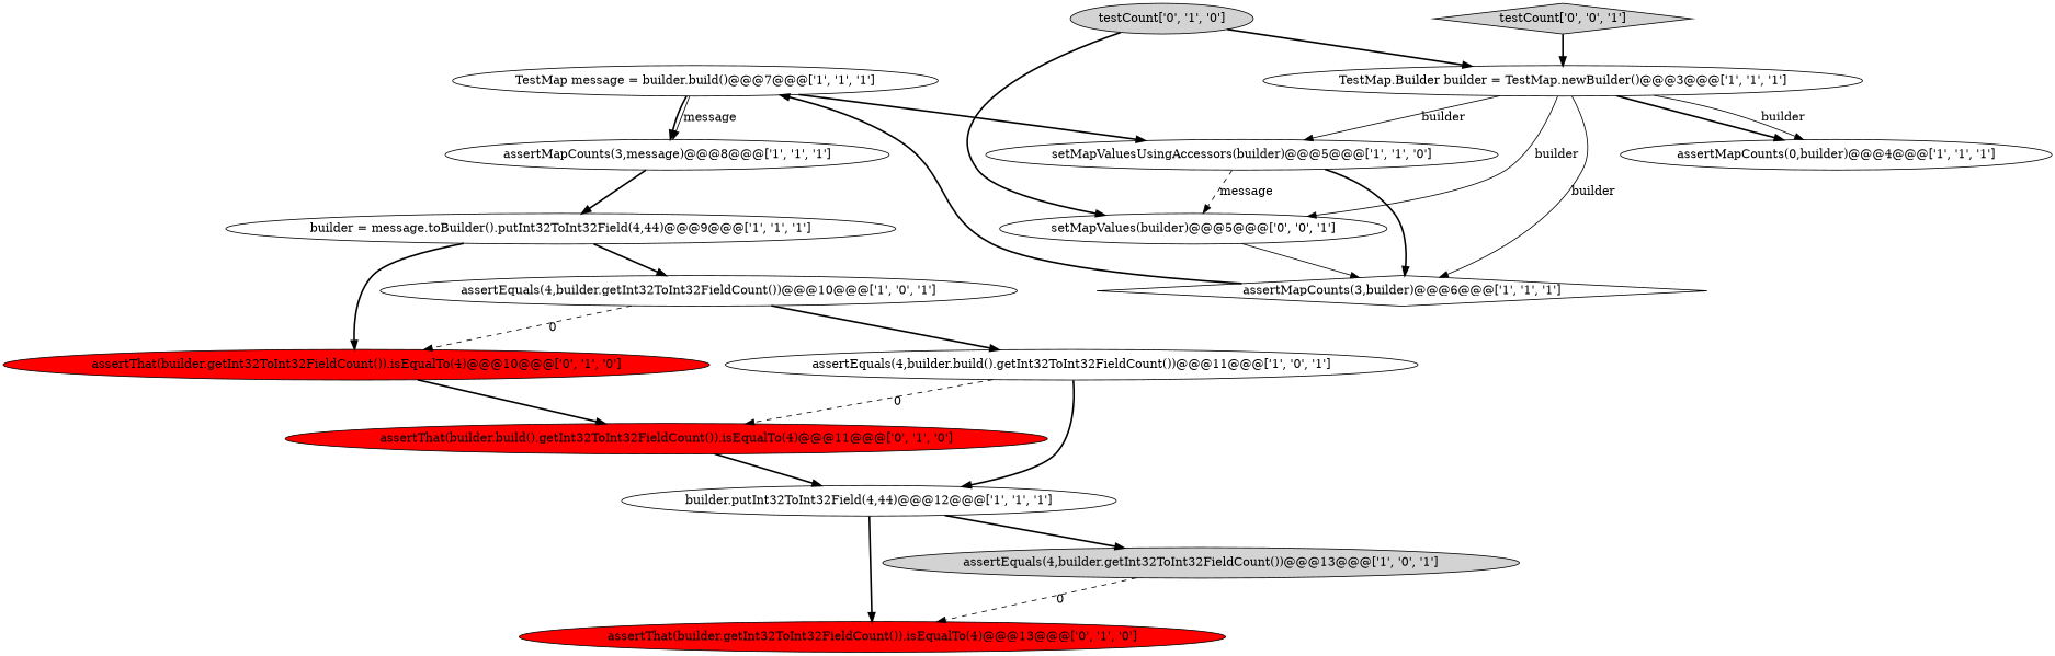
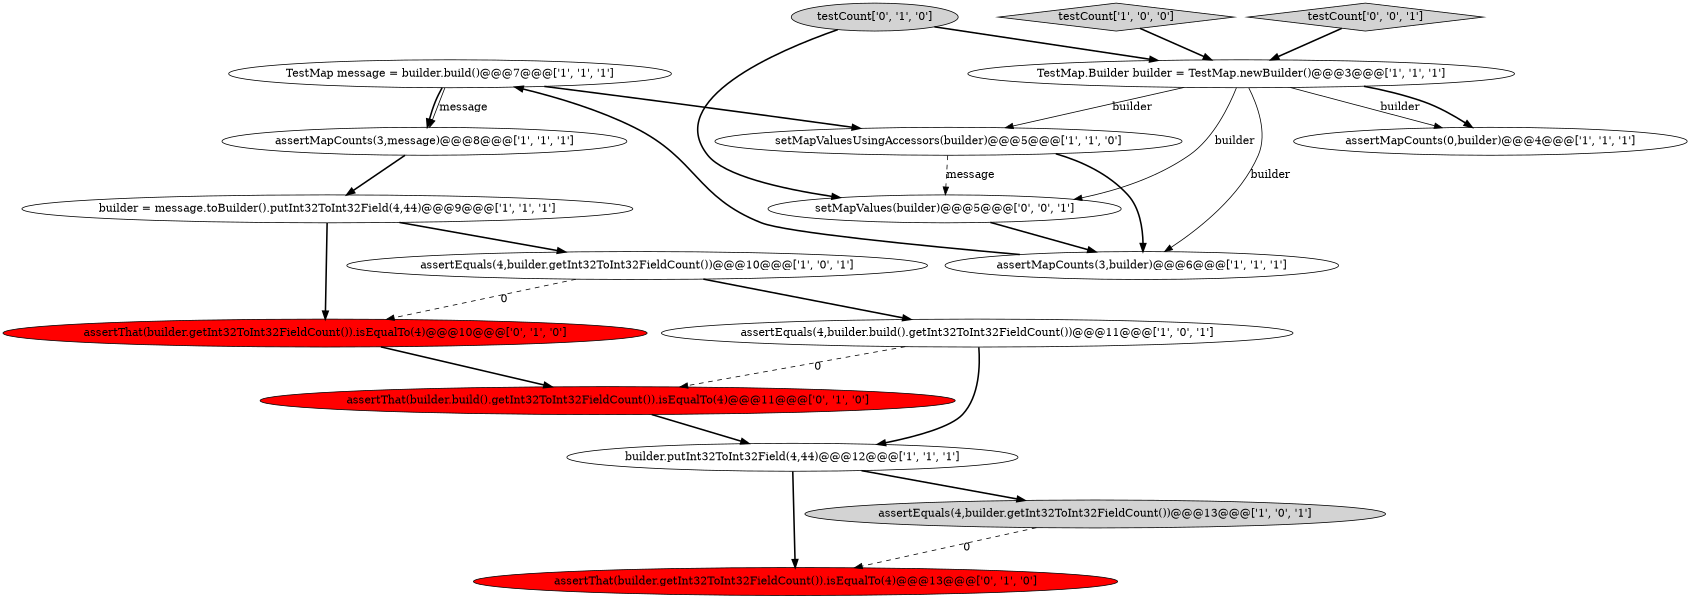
  digraph {
    node [fillcolor=white shape=ellipse style=filled]
    edge [style=bold]
    n1 [label="assertMapCounts(3,message)@@@8@@@['1', '1', '1']"]
    n2 [label="builder = message.toBuilder().putInt32ToInt32Field(4,44)@@@9@@@['1', '1', '1']"]
    n3 [fillcolor=red label="assertThat(builder.getInt32ToInt32FieldCount()).isEqualTo(4)@@@10@@@['0', '1', '0']"]
    n4 [label="assertEquals(4,builder.getInt32ToInt32FieldCount())@@@10@@@['1', '0', '1']"]
    n5 [label="TestMap.Builder builder = TestMap.newBuilder()@@@3@@@['1', '1', '1']"]
    n6 [label="setMapValuesUsingAccessors(builder)@@@5@@@['1', '1', '0']"]
    n7 [label="setMapValues(builder)@@@5@@@['0', '0', '1']"]
-   n8 [label="assertMapCounts(3,builder)@@@6@@@['1', '1', '1']" shape=diamond]
+   n8 [label="assertMapCounts(3,builder)@@@6@@@['1', '1', '1']"]
    n9 [label="assertMapCounts(0,builder)@@@4@@@['1', '1', '1']"]
    n10 [label="TestMap message = builder.build()@@@7@@@['1', '1', '1']"]
    n11 [fillcolor=red label="assertThat(builder.build().getInt32ToInt32FieldCount()).isEqualTo(4)@@@11@@@['0', '1', '0']"]
    n12 [label="builder.putInt32ToInt32Field(4,44)@@@12@@@['1', '1', '1']"]
    n13 [label="assertEquals(4,builder.build().getInt32ToInt32FieldCount())@@@11@@@['1', '0', '1']"]
    n14 [fillcolor=red label="assertThat(builder.getInt32ToInt32FieldCount()).isEqualTo(4)@@@13@@@['0', '1', '0']"]
    n15 [fillcolor=lightgray label="assertEquals(4,builder.getInt32ToInt32FieldCount())@@@13@@@['1', '0', '1']"]
+   n16 [fillcolor=lightgray label="testCount['1', '0', '0']" shape=diamond]
    n17 [fillcolor=lightgray label="testCount['0', '0', '1']" shape=diamond]
    n18 [fillcolor=lightgray label="testCount['0', '1', '0']"]
    n1 -> n2
    n2 -> n3
    n2 -> n4
    n3 -> n11
    n4 -> n3 [label=0 style=dashed]
    n4 -> n13
    n5 -> n6 [label=builder style=solid]
    n5 -> n7 [label=builder style=solid]
    n5 -> n8 [label=builder style=solid]
    n5 -> n9 [label=builder style=solid]
    n5 -> n9
    n6 -> n7 [label=message style=dashed]
    n6 -> n8
-   n7 -> n8 [style=solid]
+   n7 -> n8
    n8 -> n10
    n10 -> n1 [label=message style=solid]
    n10 -> n1
    n10 -> n6
    n11 -> n12
    n12 -> n14
    n12 -> n15
    n13 -> n11 [label=0 style=dashed]
    n13 -> n12
    n15 -> n14 [label=0 style=dashed]
+   n16 -> n5
    n17 -> n5
    n18 -> n5
    n18 -> n7
  }
